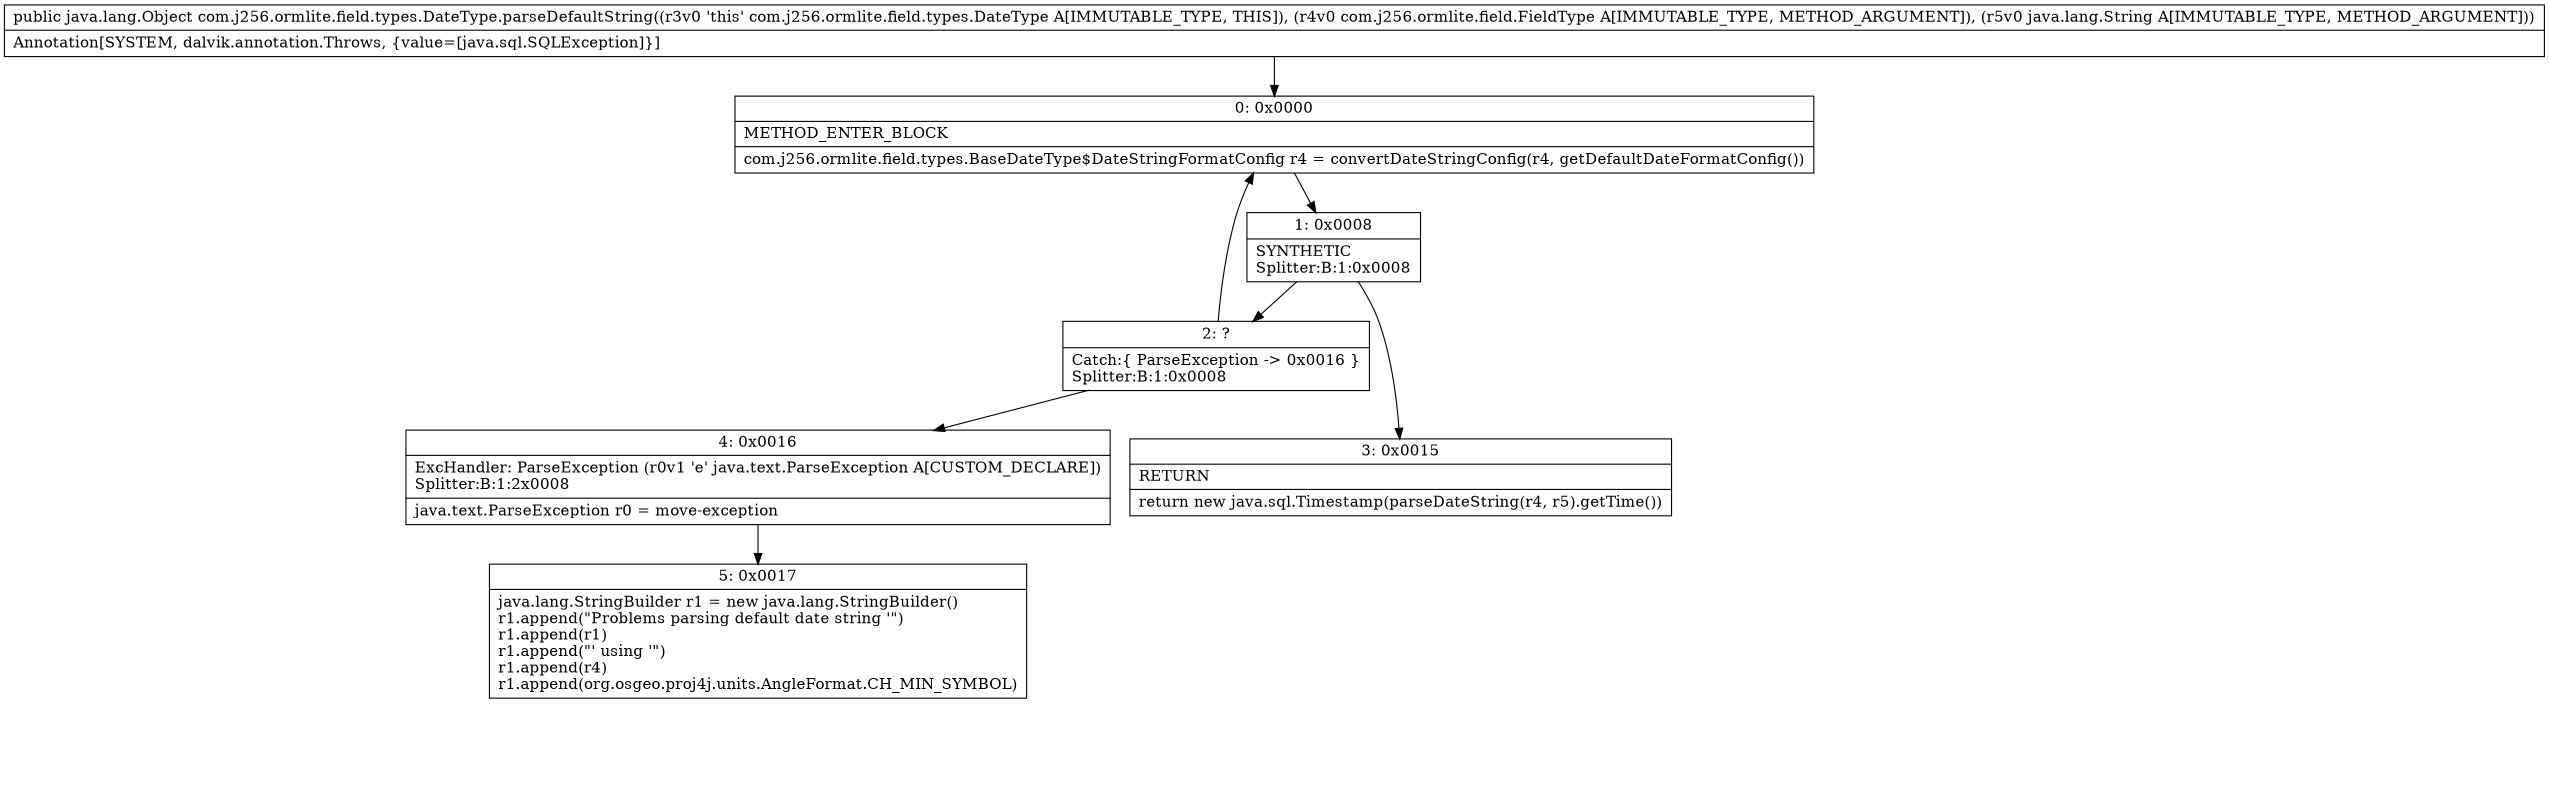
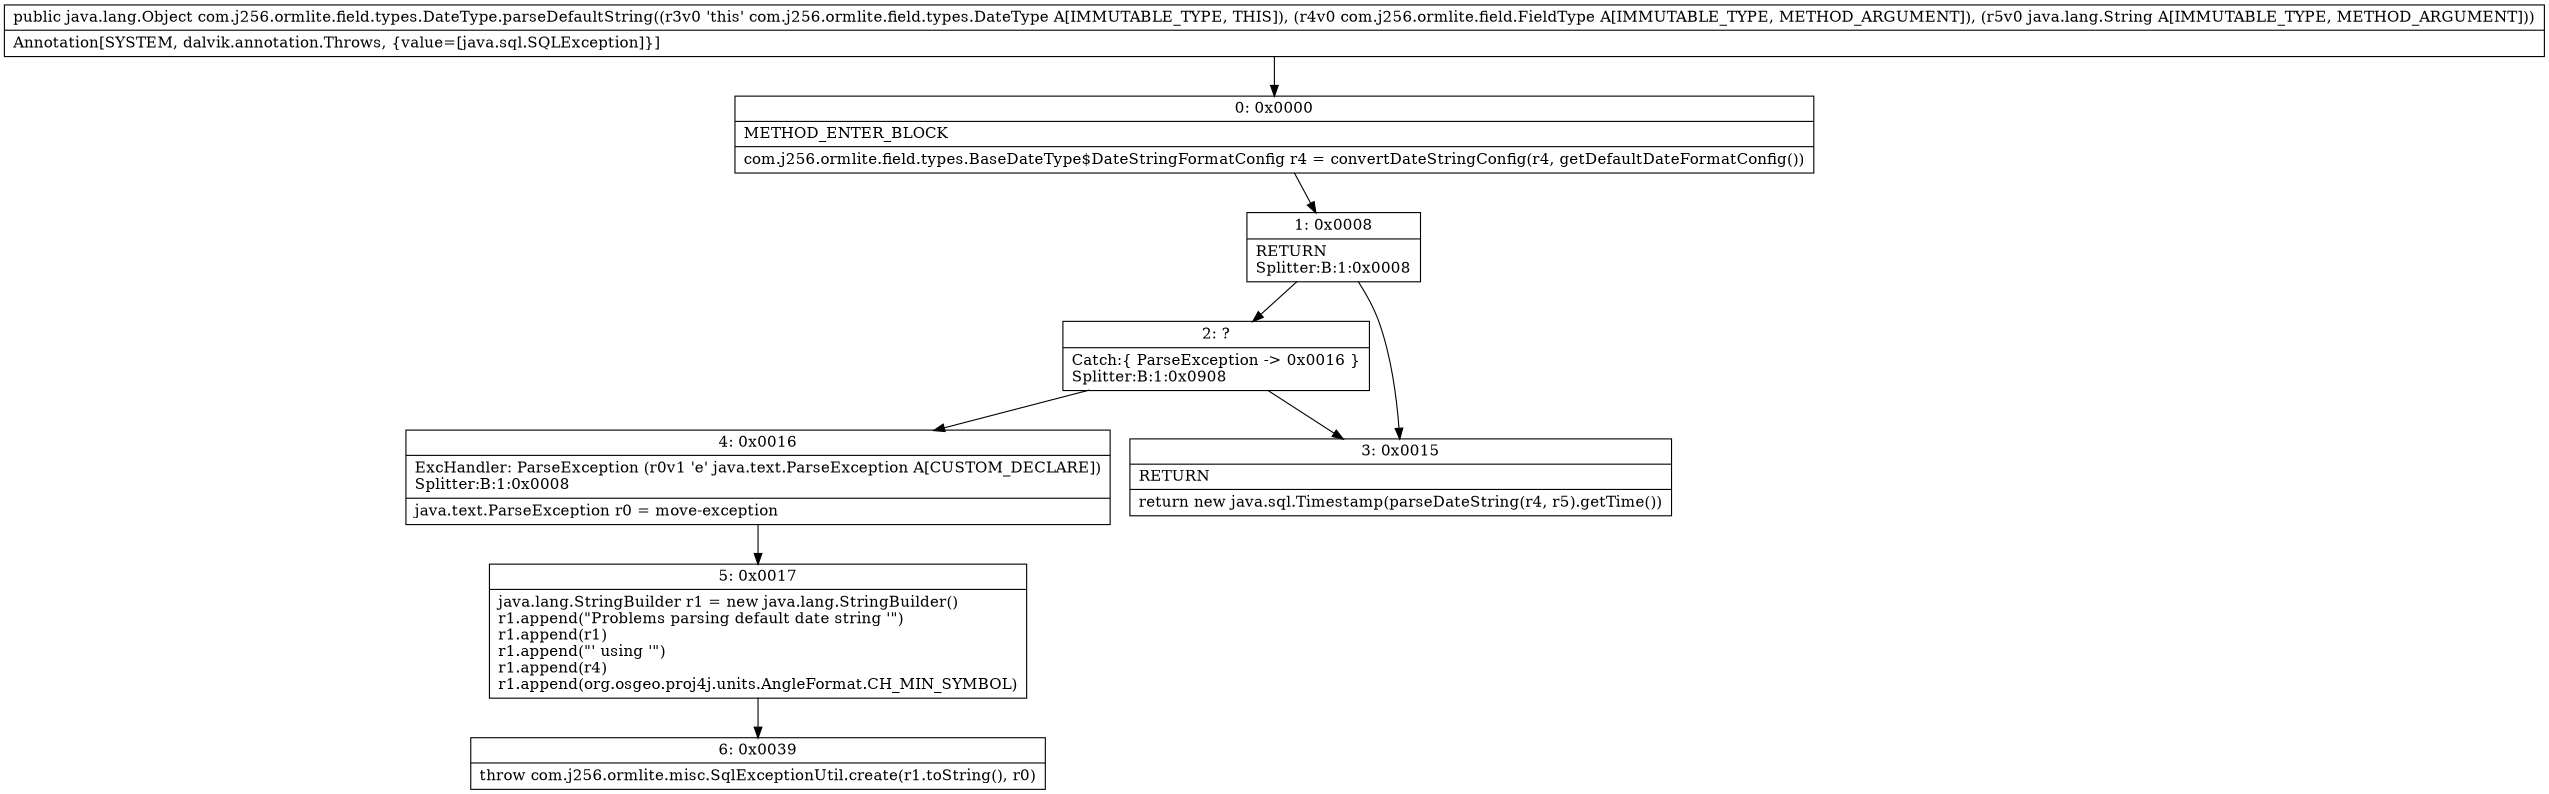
  digraph {
    node [shape=record]
    n1 [label="{0\:\ 0x0000|METHOD_ENTER_BLOCK\l|com.j256.ormlite.field.types.BaseDateType$DateStringFormatConfig r4 = convertDateStringConfig(r4, getDefaultDateFormatConfig())\l}"]
-   n2 [label="{1\:\ 0x0008|SYNTHETIC\lSplitter:B:1:0x0008\l}"]
-   n3 [label="{2\:\ ?|Catch:\{ ParseException \-\> 0x0016 \}\lSplitter:B:1:0x0008\l}"]
+   n2 [label="{1\:\ 0x0008|RETURN\lSplitter:B:1:0x0008\l}"]
+   n3 [label="{2\:\ ?|Catch:\{ ParseException \-\> 0x0016 \}\lSplitter:B:1:0x0908\l}"]
    n4 [label="{3\:\ 0x0015|RETURN\l|return new java.sql.Timestamp(parseDateString(r4, r5).getTime())\l}"]
-   n5 [label="{4\:\ 0x0016|ExcHandler: ParseException (r0v1 'e' java.text.ParseException A[CUSTOM_DECLARE])\lSplitter:B:1:2x0008\l|java.text.ParseException r0 = move\-exception\l}"]
+   n5 [label="{4\:\ 0x0016|ExcHandler: ParseException (r0v1 'e' java.text.ParseException A[CUSTOM_DECLARE])\lSplitter:B:1:0x0008\l|java.text.ParseException r0 = move\-exception\l}"]
    n6 [label="{5\:\ 0x0017|java.lang.StringBuilder r1 = new java.lang.StringBuilder()\lr1.append(\"Problems parsing default date string '\")\lr1.append(r1)\lr1.append(\"' using '\")\lr1.append(r4)\lr1.append(org.osgeo.proj4j.units.AngleFormat.CH_MIN_SYMBOL)\l}"]
+   n7 [label="{6\:\ 0x0039|throw com.j256.ormlite.misc.SqlExceptionUtil.create(r1.toString(), r0)\l}"]
    n8 [label="{public java.lang.Object com.j256.ormlite.field.types.DateType.parseDefaultString((r3v0 'this' com.j256.ormlite.field.types.DateType A[IMMUTABLE_TYPE, THIS]), (r4v0 com.j256.ormlite.field.FieldType A[IMMUTABLE_TYPE, METHOD_ARGUMENT]), (r5v0 java.lang.String A[IMMUTABLE_TYPE, METHOD_ARGUMENT]))  | Annotation[SYSTEM, dalvik.annotation.Throws, \{value=[java.sql.SQLException]\}]\l}"]
    n1 -> n2
    n2 -> n3
    n2 -> n4
-   n3 -> n1
+   n3 -> n4
    n3 -> n5
    n5 -> n6
+   n6 -> n7
    n8 -> n1
  }
